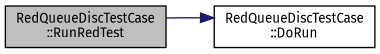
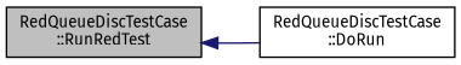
  digraph {
    rankdir=LR
    fontname="Fira Sans"
    node [color=black fontname="Fira Sans" fontsize=10 shape=record style=filled]
    n1 [fillcolor=grey75 fontcolor=black height=0.2 label="RedQueueDiscTestCase\l::RunRedTest" width=0.4]
    n2 [fillcolor=white height=0.2 label="RedQueueDiscTestCase\l::DoRun" width=0.4]
-   n2 -> n1 [color=midnightblue dir=back fontname="Fira Sans" fontsize=10 labelfontname=Helvetica labelfontsize=10 style=solid]
+   n1 -> n2 [color=midnightblue dir=back fontname="Fira Sans" fontsize=10 labelfontname=Helvetica labelfontsize=10 style=solid]
  }
